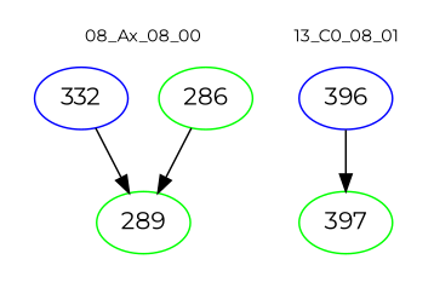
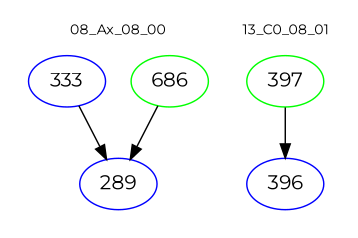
  digraph {
    fontname=Montserrat
    node [color=blue fontname=Montserrat]
    edge [color=black fontname=Montserrat]
-   n1 [color=green label=286]
-   n2 [color=green label=289]
-   n3 [label=332]
+   n1 [color=green label=686]
+   n2 [label=289]
+   n3 [label=333]
    n4 [color=green label=397]
    n5 [label=396]
    subgraph cluster_1 {
      color=white
      fontsize=10
      label="08_Ax_08_00"
      n1
      n2
      n3
    }
    subgraph cluster_2 {
      color=white
      fontsize=10
      label="13_C0_08_01"
      n4
      n5
    }
    n1 -> n2
    n3 -> n2
-   n5 -> n4
+   n4 -> n5
  }
